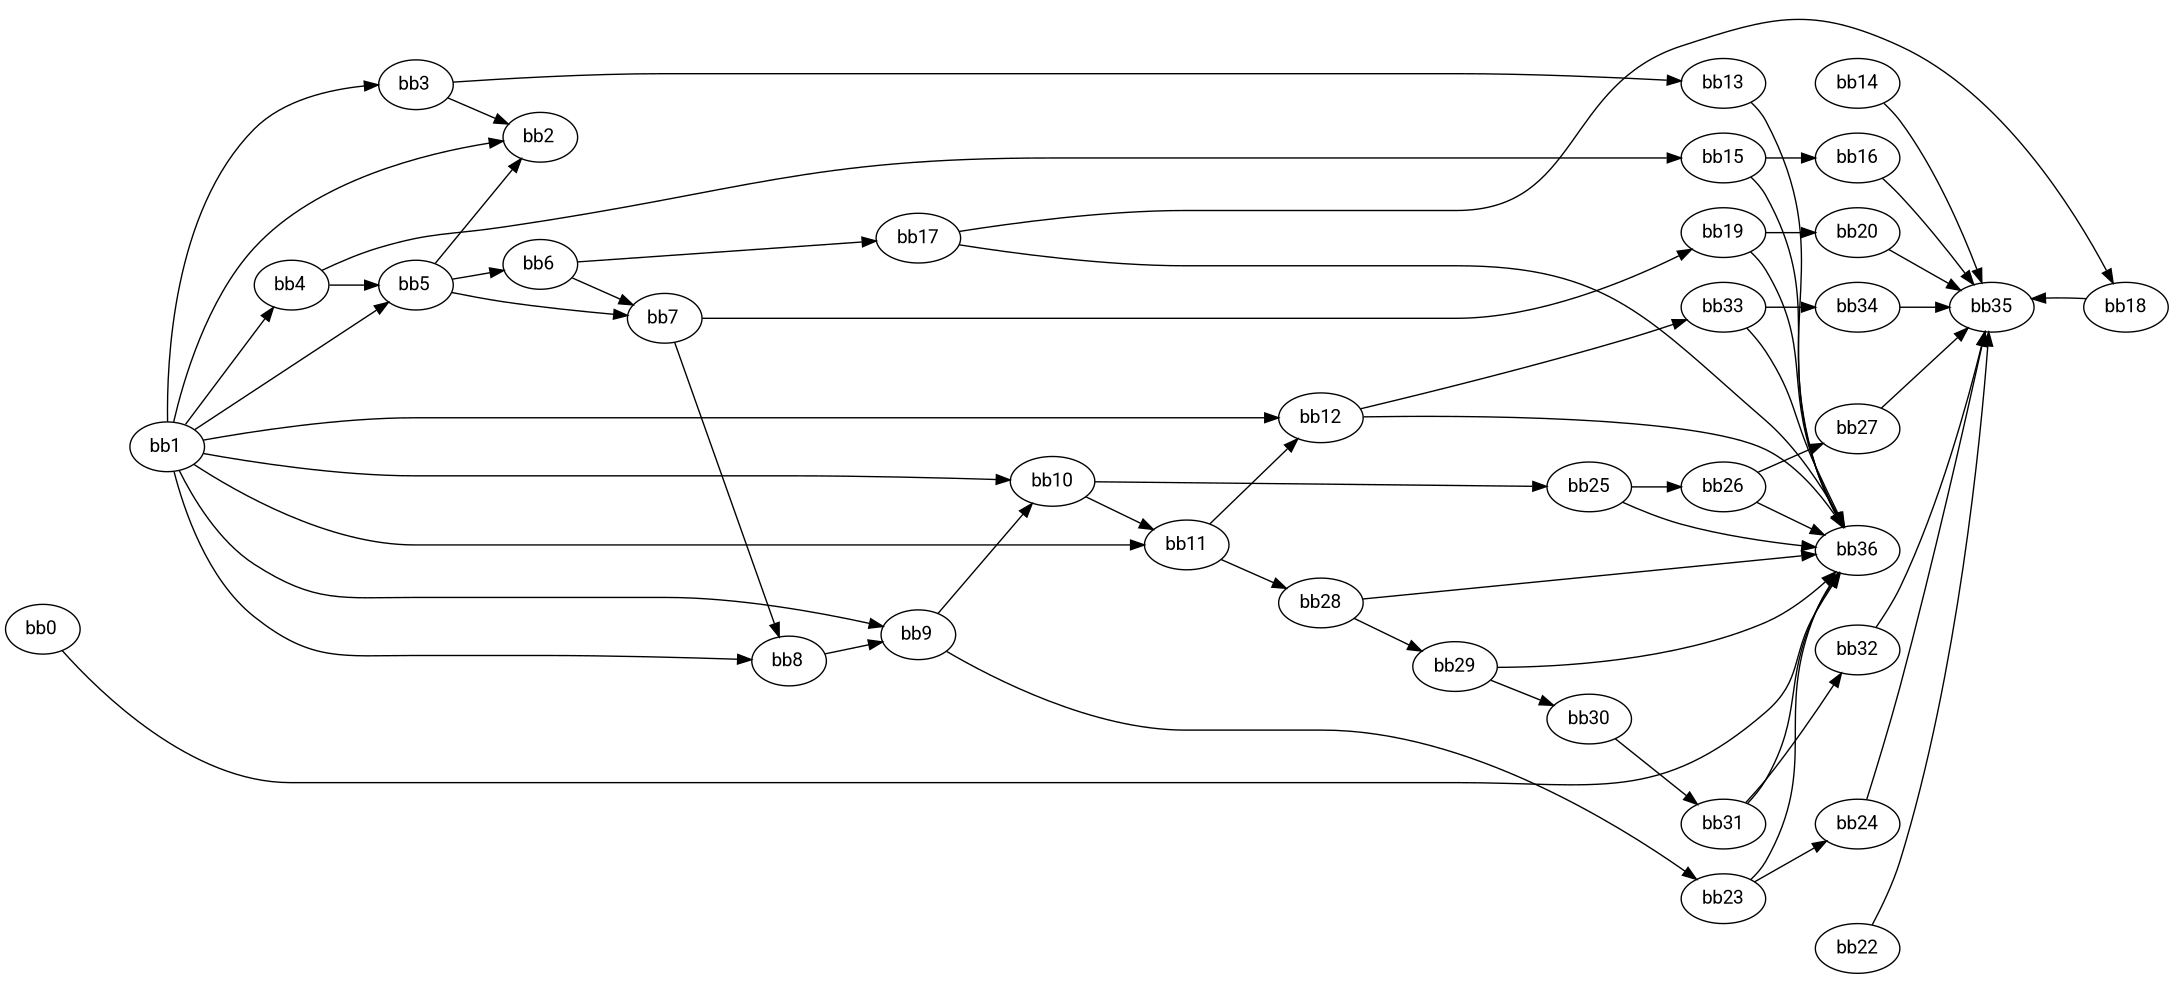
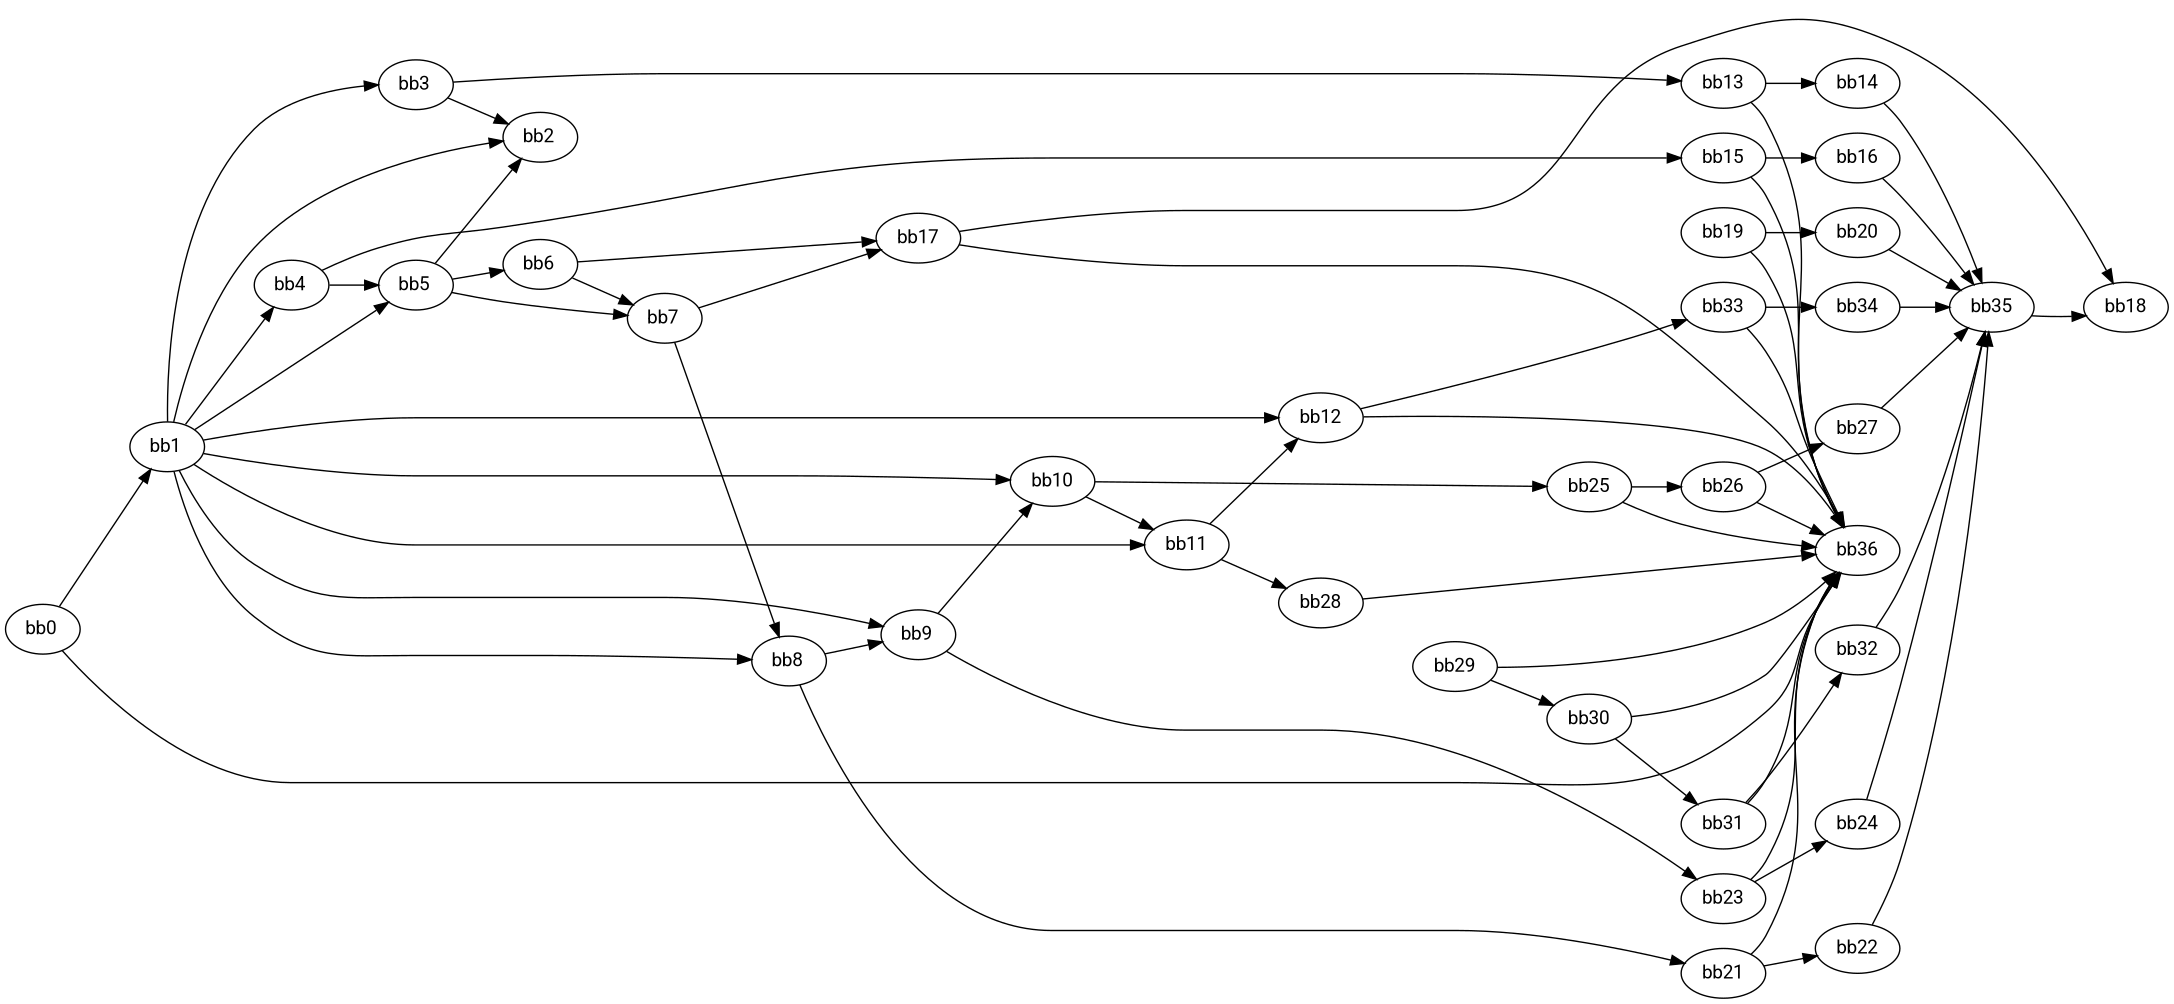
  digraph {
    fontname=Roboto
    rankdir=LR
    node [fontname=Roboto]
    edge [fontname=Roboto]
    n1 [label="bb0\l"]
    n2 [label="bb1\l"]
    n3 [label="bb36\l"]
    n4 [label="bb2\l"]
    n5 [label="bb3\l"]
    n6 [label="bb4\l"]
    n7 [label="bb5\l"]
    n8 [label="bb8\l"]
    n9 [label="bb9\l"]
    n10 [label="bb10\l"]
    n11 [label="bb11\l"]
    n12 [label="bb12\l"]
    n13 [label="bb13\l"]
    n14 [label="bb15\l"]
    n15 [label="bb6\l"]
    n16 [label="bb7\l"]
+   n17 [label="bb21\l"]
    n18 [label="bb23\l"]
    n19 [label="bb25\l"]
    n20 [label="bb28\l"]
    n21 [label="bb33\l"]
    n22 [label="bb14\l"]
    n23 [label="bb16\l"]
    n24 [label="bb17\l"]
    n25 [label="bb19\l"]
    n26 [label="bb18\l"]
    n27 [label="bb20\l"]
    n28 [label="bb22\l"]
    n29 [label="bb24\l"]
    n30 [label="bb26\l"]
    n31 [label="bb29\l"]
    n32 [label="bb34\l"]
    n33 [label="bb35\l"]
    n34 [label="bb27\l"]
    n35 [label="bb30\l"]
    n36 [label="bb31\l"]
    n37 [label="bb32\l"]
+   n1 -> n2
    n1 -> n3
    n2 -> n4
    n2 -> n5
    n2 -> n6
    n2 -> n7
    n2 -> n8
    n2 -> n9
    n2 -> n10
    n2 -> n11
    n2 -> n12
    n5 -> n4
    n5 -> n13
    n6 -> n7
    n6 -> n14
    n7 -> n4
    n7 -> n15
    n7 -> n16
    n8 -> n9
+   n8 -> n17
    n9 -> n10
    n9 -> n18
    n10 -> n11
    n10 -> n19
    n11 -> n12
    n11 -> n20
    n12 -> n3
    n12 -> n21
    n13 -> n3
+   n13 -> n22
    n14 -> n3
    n14 -> n23
    n15 -> n16
    n15 -> n24
    n16 -> n8
-   n16 -> n25
+   n16 -> n24
+   n17 -> n3
+   n17 -> n28
    n18 -> n3
    n18 -> n29
    n19 -> n3
    n19 -> n30
    n20 -> n3
-   n20 -> n31
    n21 -> n3
    n21 -> n32
    n22 -> n33
    n23 -> n33
    n24 -> n3
    n24 -> n26
    n25 -> n3
    n25 -> n27
-   n26 -> n33
+   n33 -> n26
    n27 -> n33
    n28 -> n33
    n29 -> n33
    n30 -> n3
    n30 -> n34
    n31 -> n3
    n31 -> n35
    n32 -> n33
    n34 -> n33
+   n35 -> n3
    n35 -> n36
    n36 -> n3
    n36 -> n37
    n37 -> n33
  }
